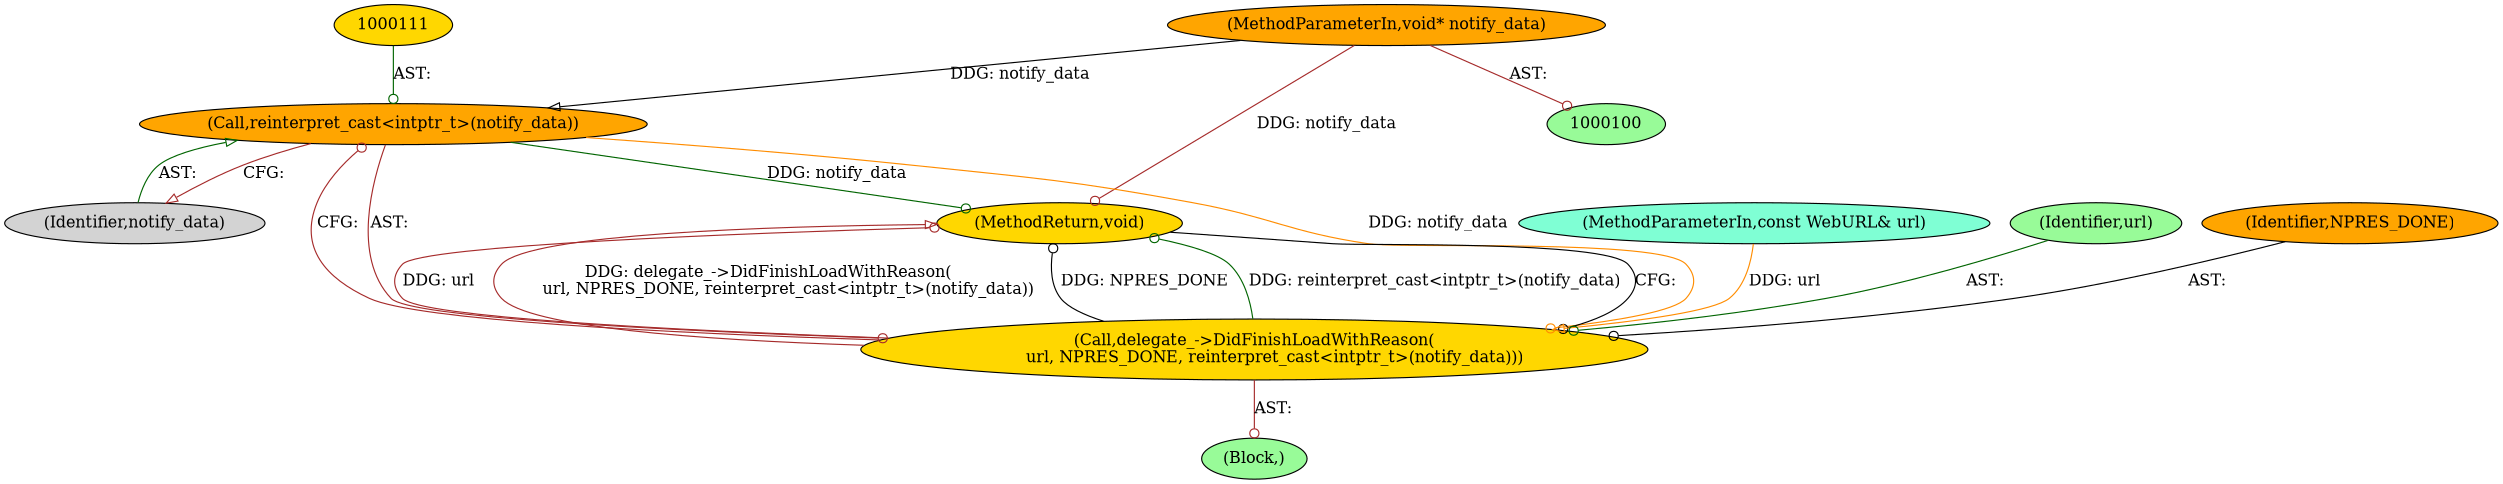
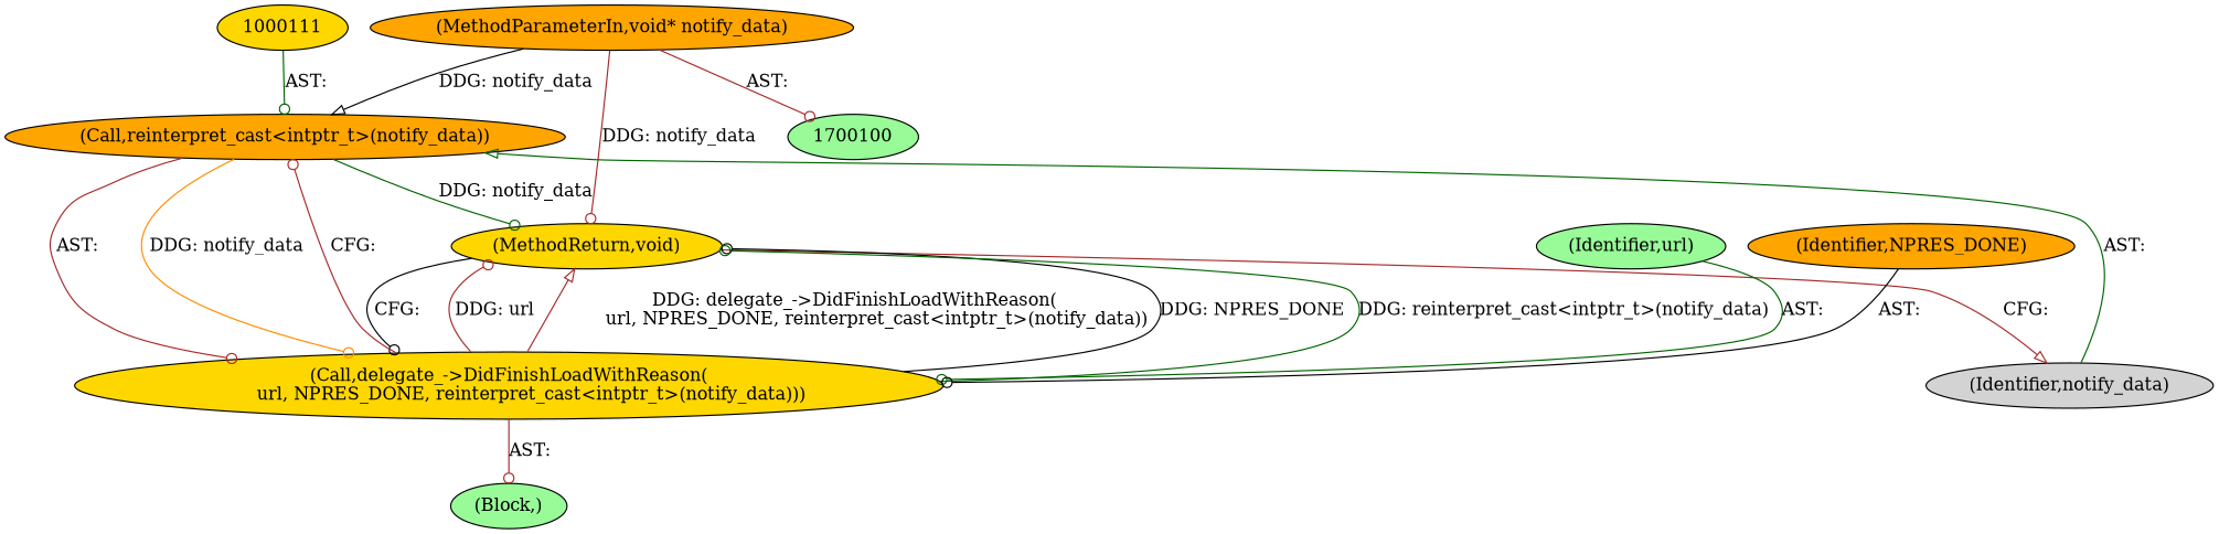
  digraph {
    node [fillcolor=orange style=filled]
    edge [arrowhead=odot color=brown]
    n1 [label="(MethodParameterIn,void* notify_data)"]
    n2 [label="(Call,reinterpret_cast<intptr_t>(notify_data))"]
    n3 [fillcolor=gold label="(MethodReturn,void)"]
-   1000100 [fillcolor=palegreen]
+   1000100 [fillcolor=palegreen label=1700100]
    n5 [fillcolor=gold label="(Call,delegate_->DidFinishLoadWithReason(\n        url, NPRES_DONE, reinterpret_cast<intptr_t>(notify_data)))"]
    n6 [fillcolor=lightgrey label="(Identifier,notify_data)"]
    n7 [fillcolor=palegreen label="(Block,)"]
-   n8 [fillcolor=aquamarine label="(MethodParameterIn,const WebURL& url)"]
    n9 [fillcolor=palegreen label="(Identifier,url)"]
    n10 [label="(Identifier,NPRES_DONE)"]
    1000111 [fillcolor=gold]
    n1 -> n2 [arrowhead=onormal color=black label="DDG: notify_data"]
    n1 -> n3 [label="DDG: notify_data"]
    n1 -> 1000100 [label="AST: "]
    n2 -> n3 [color=darkgreen label="DDG: notify_data"]
    n2 -> n5 [label="AST: "]
    n2 -> n5 [color=darkorange label="DDG: notify_data"]
-   n2 -> n6 [arrowhead=onormal label="CFG: "]
+   n3 -> n6 [arrowhead=onormal label="CFG: "]
    n3 -> n5 [color=black label="CFG: "]
    n5 -> n2 [label="CFG: "]
    n5 -> n3 [label="DDG: url"]
    n5 -> n3 [arrowhead=onormal label="DDG: delegate_->DidFinishLoadWithReason(\n        url, NPRES_DONE, reinterpret_cast<intptr_t>(notify_data))"]
    n5 -> n3 [color=black label="DDG: NPRES_DONE"]
    n5 -> n3 [color=darkgreen label="DDG: reinterpret_cast<intptr_t>(notify_data)"]
    n5 -> n7 [label="AST: "]
    n6 -> n2 [arrowhead=onormal color=darkgreen label="AST: "]
-   n8 -> n5 [arrowhead=onormal color=darkorange label="DDG: url"]
    n9 -> n5 [color=darkgreen label="AST: "]
    n10 -> n5 [color=black label="AST: "]
    1000111 -> n2 [color=darkgreen label="AST: "]
  }
